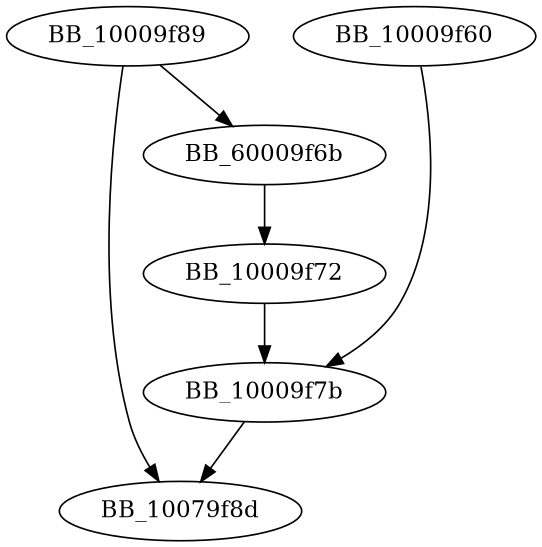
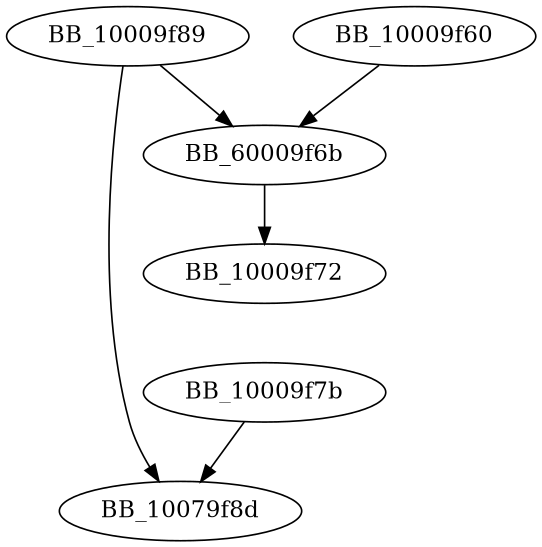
  digraph {
    n1 [label=BB_60009f6b]
    BB_10009f60
    BB_10009f72
    BB_10009f7b
    n5 [label=BB_10079f8d]
    BB_10009f89
    n1 -> BB_10009f72
-   BB_10009f60 -> BB_10009f7b
-   BB_10009f72 -> BB_10009f7b
+   BB_10009f60 -> n1
    BB_10009f7b -> n5
    BB_10009f89 -> n1
    BB_10009f89 -> n5
  }
